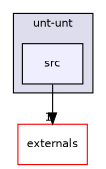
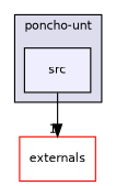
  digraph {
    compound=true
    node [fontname=Helvetica fontsize=10 shape=box style=filled]
    n1 [fillcolor="#eeeeff" label=src pencolor=black]
    n2 [color=red fillcolor=white label=externals]
    subgraph cluster_1 {
      bgcolor="#ddddee"
      fontname=Helvetica
      fontsize=10
-     label="unt-unt"
+     label="poncho-unt"
      pencolor=black
      n1
    }
    n1 -> n2 [headlabel=1 labeldistance=1.5 labelfontname=Helvetica labelfontsize=10]
  }
